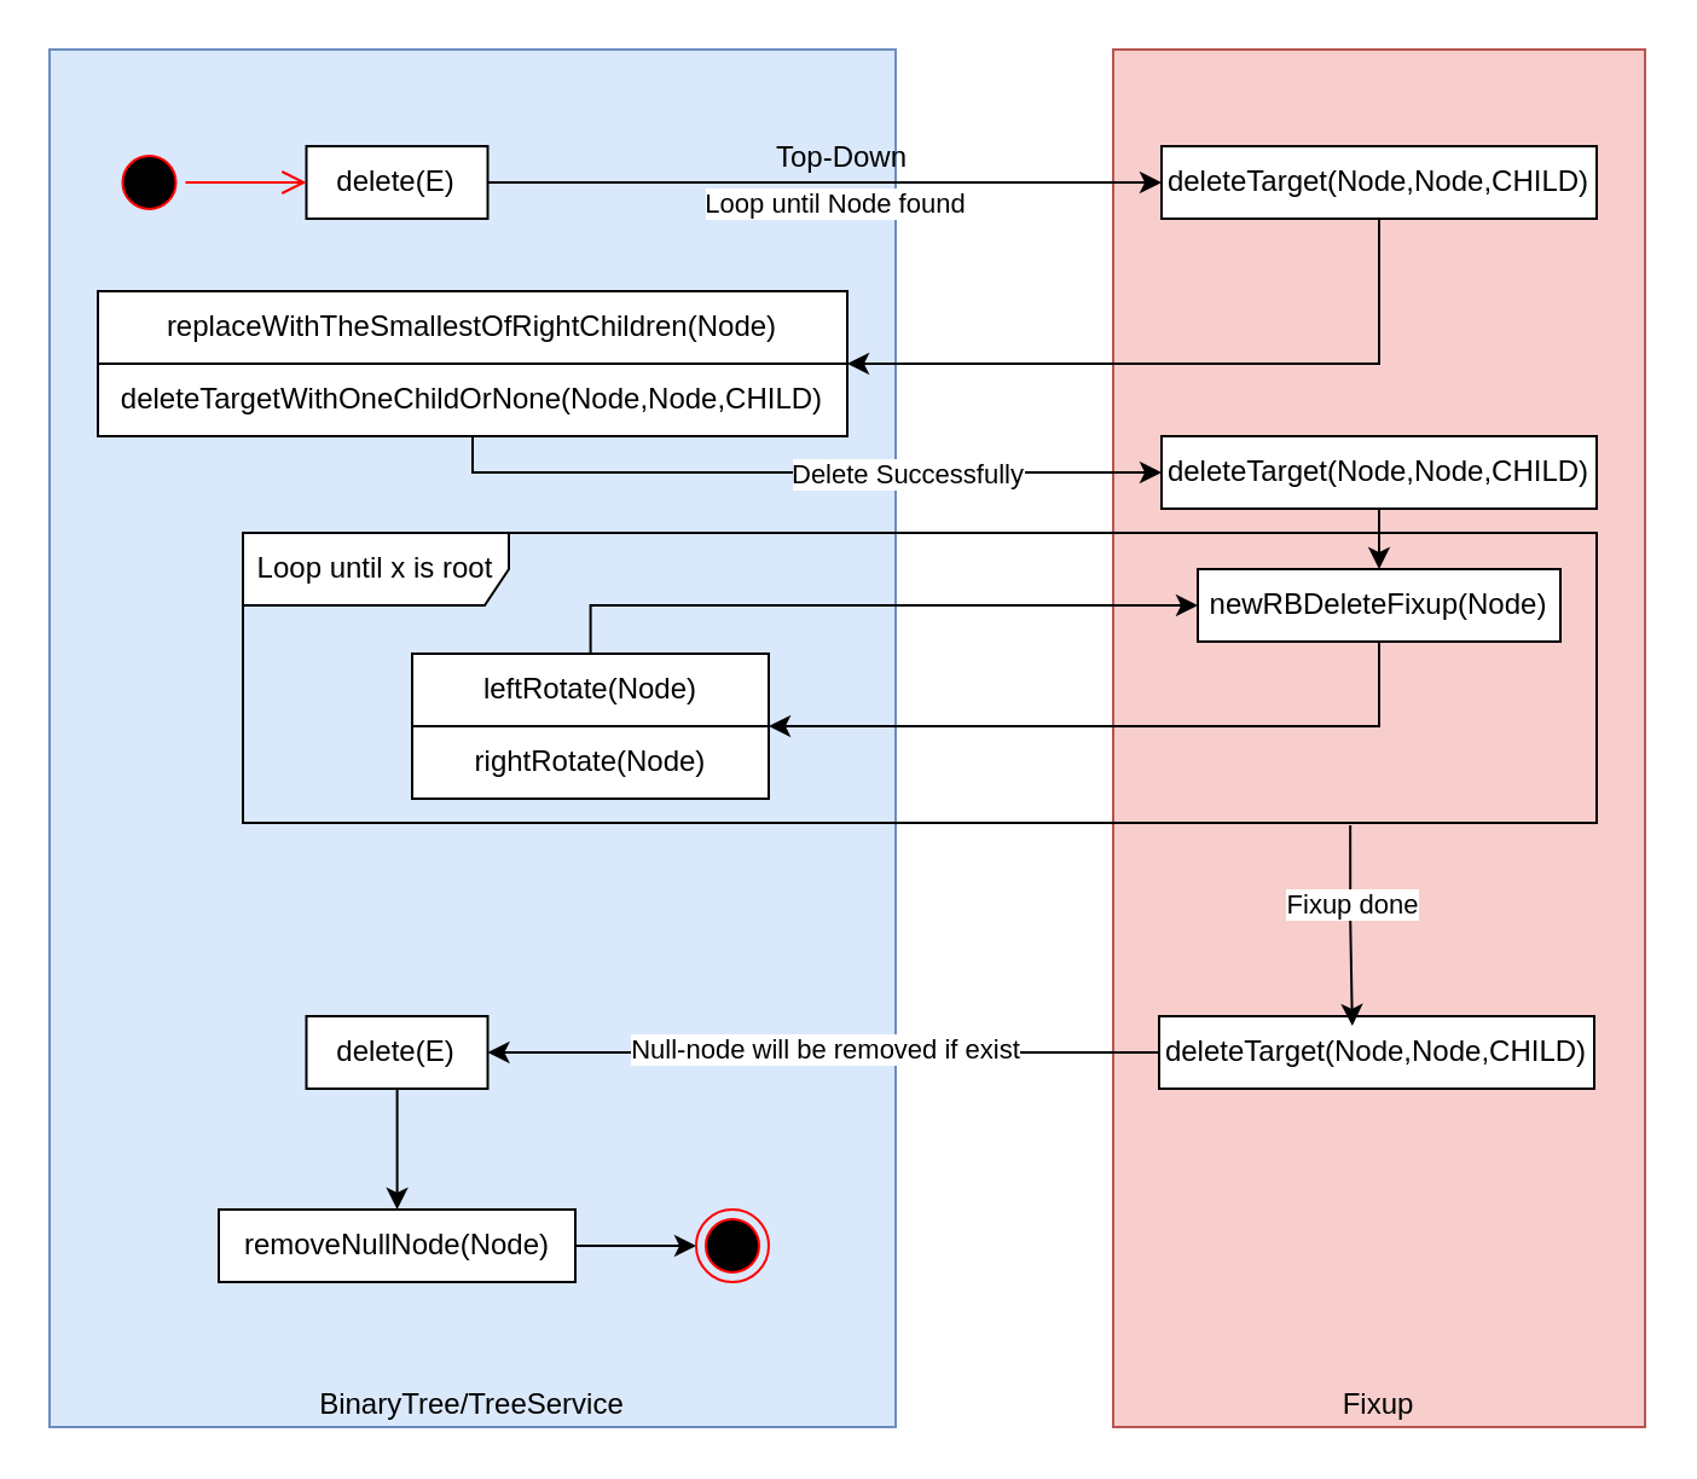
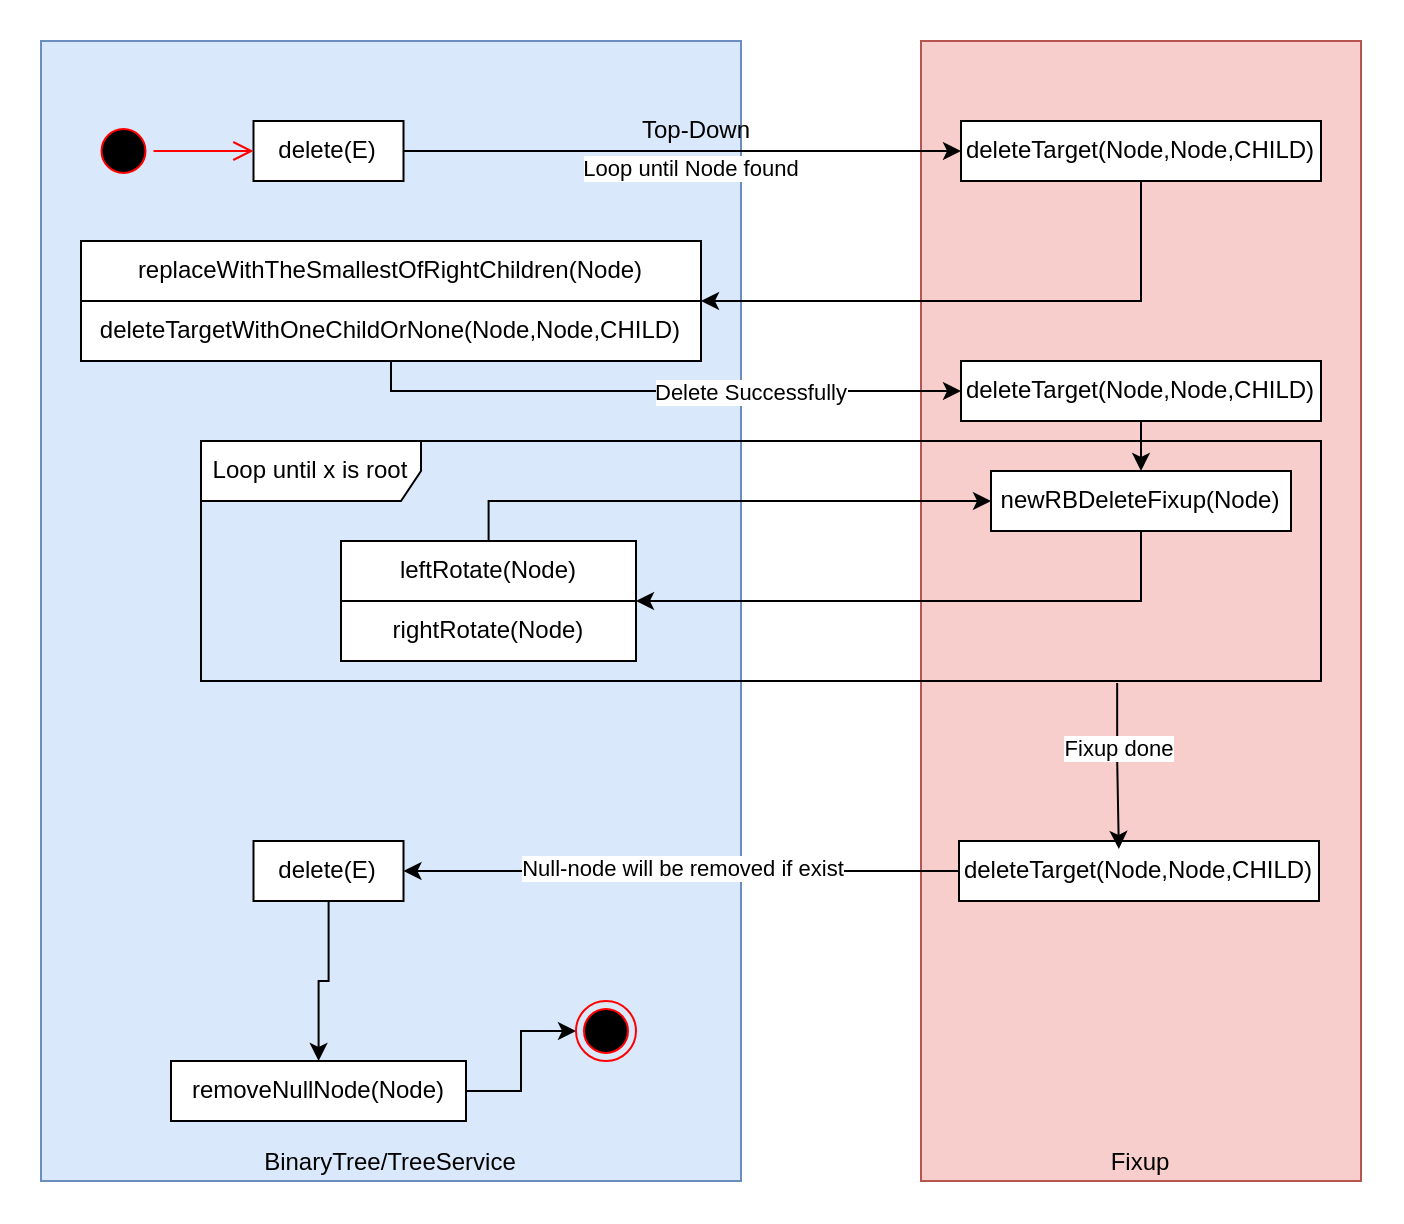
  <mxCell id="0" />
  <mxCell id="1" parent="0" />
  <mxCell id="2" value="Fixup" style="rounded=0;whiteSpace=wrap;html=1;fillColor=#f8cecc;strokeColor=#b85450;verticalAlign=bottom;" parent="1" vertex="1"><mxGeometry x="460" y="20" width="220" height="570" as="geometry" /></mxCell>
  <mxCell id="3" value="BinaryTree/TreeService" style="rounded=0;whiteSpace=wrap;html=1;fillColor=#dae8fc;strokeColor=#6c8ebf;verticalAlign=bottom;" parent="1" vertex="1"><mxGeometry x="20" y="20" width="350" height="570" as="geometry" /></mxCell>
  <mxCell id="4" style="edgeStyle=orthogonalEdgeStyle;rounded=0;orthogonalLoop=1;jettySize=auto;html=1;entryX=0;entryY=0.5;entryDx=0;entryDy=0;" parent="1" source="6" target="10" edge="1"><mxGeometry relative="1" as="geometry" /></mxCell>
  <mxCell id="5" value="Loop until Node found" style="edgeLabel;html=1;align=center;verticalAlign=middle;resizable=0;points=[];" parent="4" vertex="1" connectable="0"><mxGeometry x="0.063" y="-4" relative="1" as="geometry"><mxPoint x="-5" y="4" as="offset" /></mxGeometry></mxCell>
  <mxCell id="6" value="delete(E)" style="html=1;whiteSpace=wrap;" parent="1" vertex="1"><mxGeometry x="126.25" y="60" width="75" height="30" as="geometry" /></mxCell>
  <mxCell id="7" style="edgeStyle=orthogonalEdgeStyle;rounded=0;orthogonalLoop=1;jettySize=auto;html=1;" parent="1" source="8" target="34" edge="1"><mxGeometry relative="1" as="geometry" /></mxCell>
- <mxCell id="8" value="removeNullNode(Node)" style="html=1;whiteSpace=wrap;" parent="1" vertex="1"><mxGeometry x="90" y="500" width="147.5" height="30" as="geometry" /></mxCell>
+ <mxCell id="8" value="removeNullNode(Node)" style="html=1;whiteSpace=wrap;" parent="1" vertex="1"><mxGeometry x="85" y="530" width="147.5" height="30" as="geometry" /></mxCell>
  <mxCell id="9" style="edgeStyle=orthogonalEdgeStyle;rounded=0;orthogonalLoop=1;jettySize=auto;html=1;entryX=1;entryY=1;entryDx=0;entryDy=0;" parent="1" source="10" target="12" edge="1"><mxGeometry relative="1" as="geometry"><Array as="points"><mxPoint x="570" y="150" /></Array></mxGeometry></mxCell>
  <mxCell id="10" value="deleteTarget(Node,Node,CHILD)" style="html=1;whiteSpace=wrap;" parent="1" vertex="1"><mxGeometry x="480" y="60" width="180" height="30" as="geometry" /></mxCell>
  <mxCell id="11" value="" style="group" parent="1" vertex="1" connectable="0"><mxGeometry x="40" y="120" width="310" height="60" as="geometry" /></mxCell>
  <mxCell id="12" value="replaceWithTheSmallestOfRightChildren(Node)" style="html=1;whiteSpace=wrap;" parent="11" vertex="1"><mxGeometry width="310" height="30" as="geometry" /></mxCell>
  <mxCell id="13" value="deleteTargetWithOneChildOrNone(Node,Node,CHILD)" style="html=1;whiteSpace=wrap;" parent="11" vertex="1"><mxGeometry y="30" width="310" height="30" as="geometry" /></mxCell>
  <mxCell id="14" style="edgeStyle=orthogonalEdgeStyle;rounded=0;orthogonalLoop=1;jettySize=auto;html=1;entryX=1;entryY=1;entryDx=0;entryDy=0;" parent="1" source="15" target="17" edge="1"><mxGeometry relative="1" as="geometry"><Array as="points"><mxPoint x="570" y="300" /></Array></mxGeometry></mxCell>
  <mxCell id="15" value="newRBDeleteFixup(Node)" style="html=1;whiteSpace=wrap;" parent="1" vertex="1"><mxGeometry x="495" y="235" width="150" height="30" as="geometry" /></mxCell>
  <mxCell id="16" value="" style="group" parent="1" vertex="1" connectable="0"><mxGeometry x="170" y="270" width="147.5" height="60" as="geometry" /></mxCell>
  <mxCell id="17" value="leftRotate(Node)" style="html=1;whiteSpace=wrap;" parent="16" vertex="1"><mxGeometry width="147.5" height="30" as="geometry" /></mxCell>
  <mxCell id="18" value="rightRotate(Node)" style="html=1;whiteSpace=wrap;" parent="16" vertex="1"><mxGeometry y="30" width="147.5" height="30" as="geometry" /></mxCell>
  <mxCell id="19" value="Loop until x is root" style="shape=umlFrame;whiteSpace=wrap;html=1;pointerEvents=0;width=110;height=30;" parent="1" vertex="1"><mxGeometry x="100" y="220" width="560" height="120" as="geometry" /></mxCell>
  <mxCell id="20" style="edgeStyle=orthogonalEdgeStyle;rounded=0;orthogonalLoop=1;jettySize=auto;html=1;" parent="1" source="21" target="15" edge="1"><mxGeometry relative="1" as="geometry" /></mxCell>
  <mxCell id="21" value="deleteTarget(Node,Node,CHILD)" style="html=1;whiteSpace=wrap;" parent="1" vertex="1"><mxGeometry x="480" y="180" width="180" height="30" as="geometry" /></mxCell>
  <mxCell id="22" style="edgeStyle=orthogonalEdgeStyle;rounded=0;orthogonalLoop=1;jettySize=auto;html=1;" parent="1" source="13" target="21" edge="1"><mxGeometry relative="1" as="geometry"><Array as="points"><mxPoint x="195" y="195" /></Array></mxGeometry></mxCell>
  <mxCell id="23" value="Delete Successfully" style="edgeLabel;html=1;align=center;verticalAlign=middle;resizable=0;points=[];" parent="22" vertex="1" connectable="0"><mxGeometry x="0.293" relative="1" as="geometry"><mxPoint as="offset" /></mxGeometry></mxCell>
  <mxCell id="24" style="edgeStyle=orthogonalEdgeStyle;rounded=0;orthogonalLoop=1;jettySize=auto;html=1;entryX=1;entryY=0.5;entryDx=0;entryDy=0;" parent="1" source="26" target="31" edge="1"><mxGeometry relative="1" as="geometry" /></mxCell>
  <mxCell id="25" value="Null-node will be removed if exist" style="edgeLabel;html=1;align=center;verticalAlign=middle;resizable=0;points=[];" parent="24" vertex="1" connectable="0"><mxGeometry x="0.002" y="-2" relative="1" as="geometry"><mxPoint as="offset" /></mxGeometry></mxCell>
  <mxCell id="26" value="deleteTarget(Node,Node,CHILD)" style="html=1;whiteSpace=wrap;" parent="1" vertex="1"><mxGeometry x="479" y="420" width="180" height="30" as="geometry" /></mxCell>
  <mxCell id="27" style="edgeStyle=orthogonalEdgeStyle;rounded=0;orthogonalLoop=1;jettySize=auto;html=1;entryX=0.444;entryY=0.133;entryDx=0;entryDy=0;entryPerimeter=0;exitX=0.818;exitY=1.008;exitDx=0;exitDy=0;exitPerimeter=0;" parent="1" source="19" target="26" edge="1"><mxGeometry relative="1" as="geometry" /></mxCell>
  <mxCell id="28" value="Fixup done" style="edgeLabel;html=1;align=center;verticalAlign=middle;resizable=0;points=[];" parent="27" vertex="1" connectable="0"><mxGeometry x="-0.212" relative="1" as="geometry"><mxPoint as="offset" /></mxGeometry></mxCell>
  <mxCell id="29" style="edgeStyle=orthogonalEdgeStyle;rounded=0;orthogonalLoop=1;jettySize=auto;html=1;entryX=0;entryY=0.5;entryDx=0;entryDy=0;" parent="1" source="17" target="15" edge="1"><mxGeometry relative="1" as="geometry"><Array as="points"><mxPoint x="244" y="250" /></Array></mxGeometry></mxCell>
  <mxCell id="30" style="edgeStyle=orthogonalEdgeStyle;rounded=0;orthogonalLoop=1;jettySize=auto;html=1;" parent="1" source="31" target="8" edge="1"><mxGeometry relative="1" as="geometry" /></mxCell>
  <mxCell id="31" value="delete(E)" style="html=1;whiteSpace=wrap;" parent="1" vertex="1"><mxGeometry x="126.25" y="420" width="75" height="30" as="geometry" /></mxCell>
  <mxCell id="32" value="" style="ellipse;html=1;shape=startState;fillColor=#000000;strokeColor=#ff0000;" parent="1" vertex="1"><mxGeometry x="46.25" y="60" width="30" height="30" as="geometry" /></mxCell>
  <mxCell id="33" value="" style="edgeStyle=orthogonalEdgeStyle;html=1;verticalAlign=bottom;endArrow=open;endSize=8;strokeColor=#ff0000;rounded=0;entryX=0;entryY=0.5;entryDx=0;entryDy=0;" parent="1" source="32" target="6" edge="1"><mxGeometry relative="1" as="geometry"><mxPoint x="126.25" y="80" as="targetPoint" /></mxGeometry></mxCell>
  <mxCell id="34" value="" style="ellipse;html=1;shape=endState;fillColor=#000000;strokeColor=#ff0000;" parent="1" vertex="1"><mxGeometry x="287.5" y="500" width="30" height="30" as="geometry" /></mxCell>
  <mxCell id="35" value="Top-Down" style="text;html=1;align=center;verticalAlign=middle;whiteSpace=wrap;rounded=0;" parent="1" vertex="1"><mxGeometry x="317.5" y="50" width="60" height="30" as="geometry" /></mxCell>
